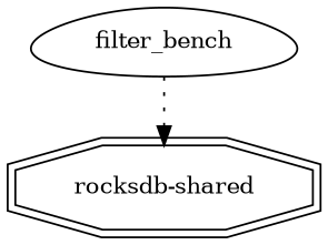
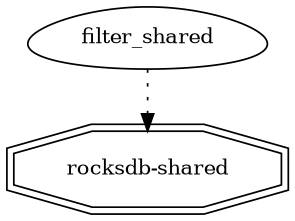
  digraph {
    node [fontsize=12]
-   n1 [label=filter_bench shape=egg]
+   n1 [label=filter_shared shape=egg]
    n2 [label="rocksdb-shared" shape=doubleoctagon]
    n1 -> n2 [style=dotted]
  }
